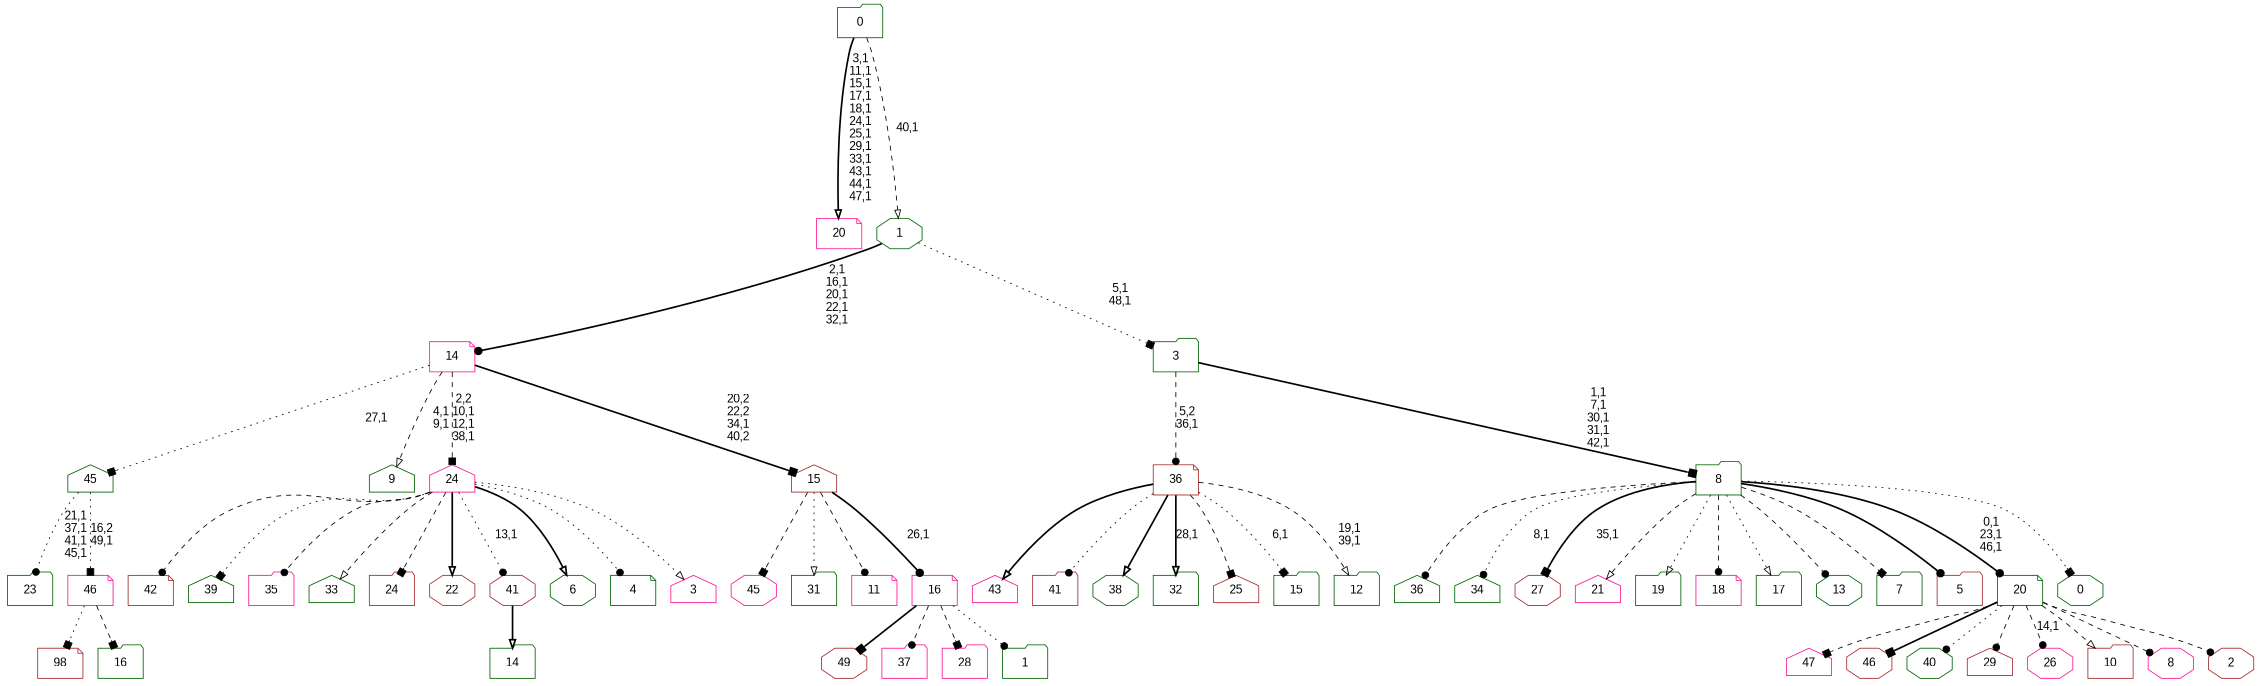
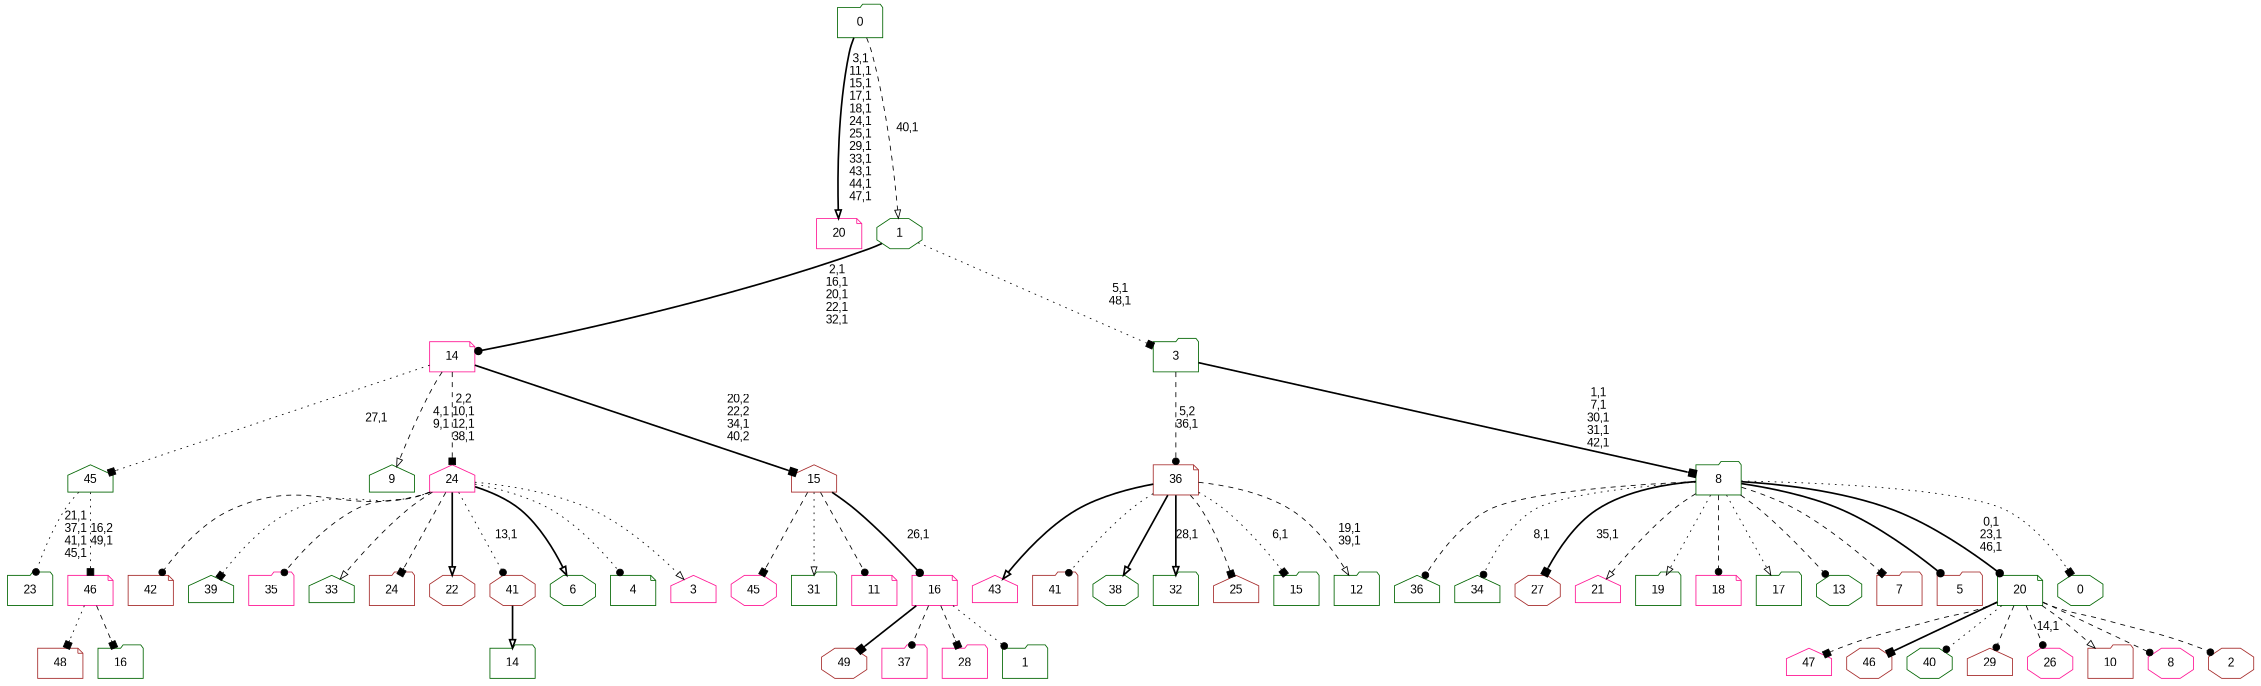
  digraph {
    fontname="Liberation Sans"
    node [color=darkgreen fontname="Liberation Sans" shape=folder]
    edge [arrowhead=dot fontname="Liberation Sans" style=dashed]
    n1 [color=brown label=49 shape=octagon]
-   n2 [color=brown label=98 shape=note]
+   n2 [color=brown label=48 shape=note]
    n3 [color=deeppink label=47 shape=house]
    n4 [color=brown label=46 shape=octagon]
    n5 [color=deeppink label=45 shape=octagon]
    n6 [color=deeppink label=43 shape=house]
    n7 [color=brown label=42 shape=note]
    n8 [color=brown label=41]
    n9 [label=40 shape=octagon]
    n10 [label=39 shape=house]
    n11 [label=38 shape=octagon]
    n12 [color=deeppink label=37]
    n13 [label=36 shape=house]
    n14 [color=deeppink label=35]
    n15 [label=34 shape=house]
    n16 [label=33 shape=house]
    n17 [label=32]
    n18 [label=31]
    n19 [color=brown label=29 shape=house]
    n20 [color=deeppink label=28]
    n21 [color=brown label=27 shape=octagon]
    n22 [color=deeppink label=26 shape=octagon]
    n23 [color=brown label=25 shape=house]
    n24 [color=brown label=24]
    n25 [label=23]
    n26 [color=brown label=22 shape=octagon]
    n27 [color=deeppink label=21 shape=house]
    n28 [color=deeppink label=20 shape=note]
    n29 [label=19]
    n30 [color=deeppink label=18 shape=note]
    n31 [label=17]
    n32 [label=16]
    46 [color=deeppink shape=note]
    45 [shape=house]
    n35 [label=15]
    n36 [label=14]
    41 [color=brown shape=octagon]
    n38 [label=13 shape=octagon]
    n39 [label=12]
    36 [color=brown shape=note]
    n41 [color=deeppink label=11 shape=note]
    n42 [color=brown label=10]
    n43 [label=9 shape=house]
    n44 [color=deeppink label=8 shape=octagon]
-   n45 [label=7]
+   n45 [color=brown label=7]
    n46 [label=6 shape=octagon]
    n47 [color=brown label=5]
    n48 [label=4 shape=note]
    n49 [color=deeppink label=3 shape=house]
    24 [color=deeppink shape=house]
    n51 [color=brown label=2 shape=octagon]
    20 [shape=note]
    n53 [label=1]
    16 [color=deeppink shape=note]
    15 [color=brown shape=house]
    14 [color=deeppink shape=note]
    n57 [label=0 shape=octagon]
    8
    3
    1 [shape=octagon]
    0
    46 -> n2 [arrowhead=box style=dotted]
    46 -> n32 [arrowhead=box]
    45 -> n25 [label="21,1\n37,1\n41,1\n45,1" style=dotted]
    45 -> 46 [arrowhead=box label="16,2\n49,1" style=dotted]
    41 -> n36 [arrowhead=onormal style=bold]
    36 -> n6 [arrowhead=onormal style=bold]
    36 -> n8 [style=dotted]
    36 -> n11 [arrowhead=onormal style=bold]
    36 -> n17 [arrowhead=onormal label="28,1" style=bold]
    36 -> n23 [arrowhead=box]
    36 -> n35 [arrowhead=box label="6,1" style=dotted]
    36 -> n39 [arrowhead=onormal label="19,1\n39,1"]
    24 -> n7
    24 -> n10 [arrowhead=box style=dotted]
    24 -> n14
    24 -> n16 [arrowhead=onormal]
    24 -> n24 [arrowhead=box]
    24 -> n26 [arrowhead=onormal style=bold]
    24 -> 41 [label="13,1" style=dotted]
    24 -> n46 [arrowhead=onormal style=bold]
    24 -> n48 [style=dotted]
    24 -> n49 [arrowhead=onormal style=dotted]
    20 -> n3 [arrowhead=box]
    20 -> n4 [arrowhead=box style=bold]
    20 -> n9 [style=dotted]
    20 -> n19
    20 -> n22 [label="14,1"]
    20 -> n42 [arrowhead=onormal]
    20 -> n44
    20 -> n51
    16 -> n1 [arrowhead=box style=bold]
    16 -> n12
    16 -> n20 [arrowhead=box]
    16 -> n53 [style=dotted]
    15 -> n5 [arrowhead=box]
    15 -> n18 [arrowhead=onormal style=dotted]
    15 -> n41
    15 -> 16 [label="26,1" style=bold]
    14 -> 45 [arrowhead=box label="27,1" style=dotted]
    14 -> n43 [arrowhead=onormal label="4,1\n9,1"]
    14 -> 24 [arrowhead=box label="2,2\n10,1\n12,1\n38,1"]
    14 -> 15 [arrowhead=box label="20,2\n22,2\n34,1\n40,2" style=bold]
    8 -> n13
    8 -> n15 [label="8,1" style=dotted]
    8 -> n21 [arrowhead=box label="35,1" style=bold]
    8 -> n27 [arrowhead=onormal]
    8 -> n29 [arrowhead=onormal style=dotted]
    8 -> n30
    8 -> n31 [arrowhead=onormal style=dotted]
    8 -> n38
    8 -> n45 [arrowhead=box]
    8 -> n47 [style=bold]
    8 -> 20 [label="0,1\n23,1\n46,1" style=bold]
    8 -> n57 [arrowhead=box style=dotted]
    3 -> 36 [label="5,2\n36,1"]
    3 -> 8 [arrowhead=box label="1,1\n7,1\n30,1\n31,1\n42,1" style=bold]
    1 -> 14 [label="2,1\n16,1\n20,1\n22,1\n32,1" style=bold]
    1 -> 3 [arrowhead=box label="5,1\n48,1" style=dotted]
    0 -> n28 [arrowhead=onormal label="3,1\n11,1\n15,1\n17,1\n18,1\n24,1\n25,1\n29,1\n33,1\n43,1\n44,1\n47,1" style=bold]
    0 -> 1 [arrowhead=onormal label="40,1"]
  }
